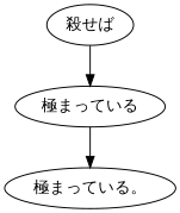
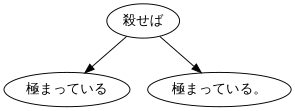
  digraph {
    n1 [label="殺せば"]
    n2 [label="極まっている"]
    n3 [label="極まっている。"]
    n1 -> n2
-   n2 -> n3
+   n1 -> n3
  }
